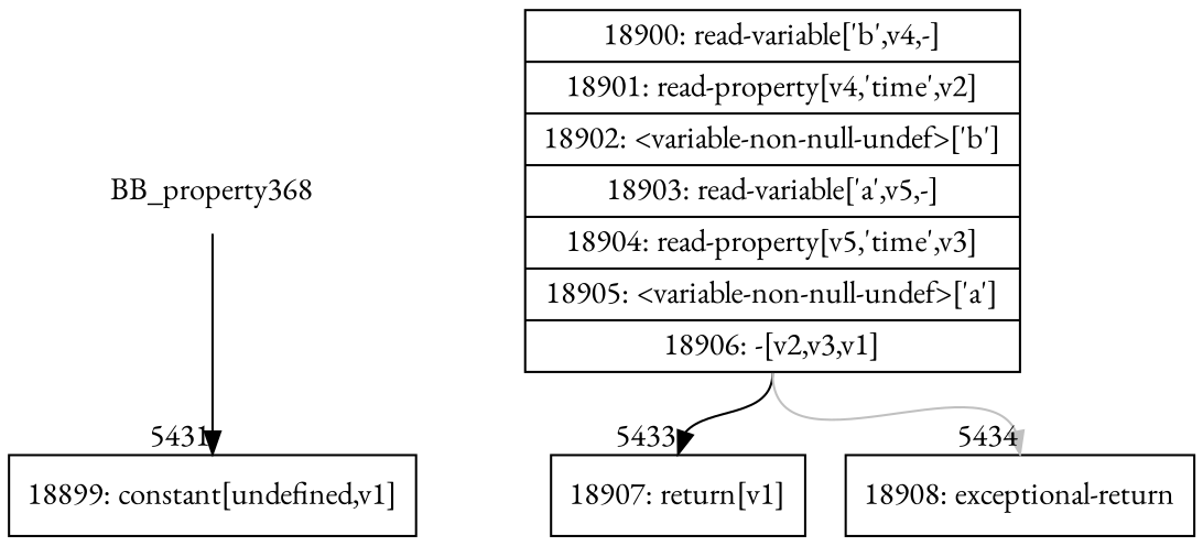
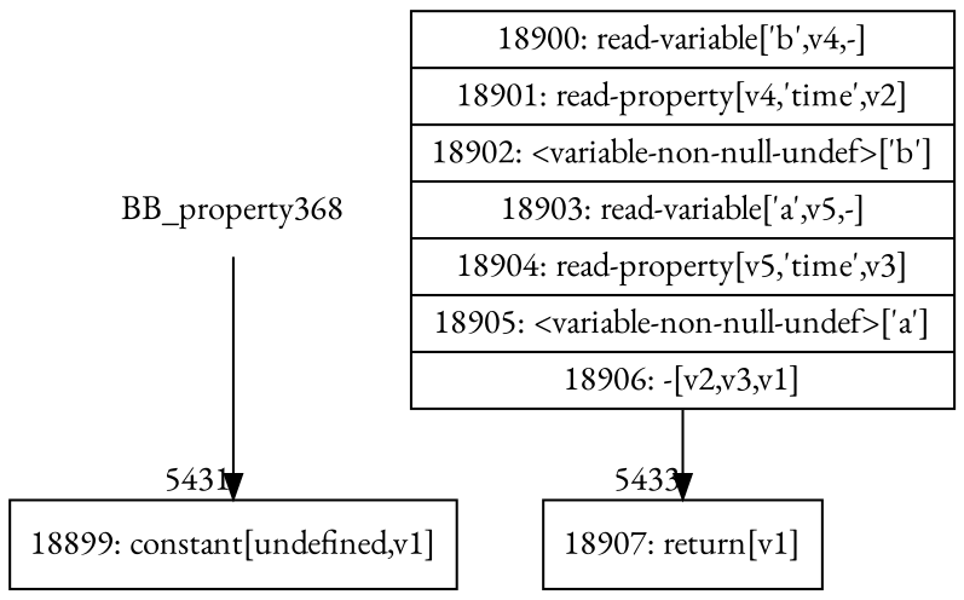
  digraph {
    fontname="EB Garamond"
    rankdir=TD
    node [fontname="EB Garamond" shape=record]
    edge [fontname="EB Garamond" headport=n tailport=s]
    n1 [label=BB_property368 shape=none]
    n2 [label="{18899: constant[undefined,v1]}"]
    n3 [label="{18900: read-variable['b',v4,-]|18901: read-property[v4,'time',v2]|18902: \<variable-non-null-undef\>['b']|18903: read-variable['a',v5,-]|18904: read-property[v5,'time',v3]|18905: \<variable-non-null-undef\>['a']|18906: -[v2,v3,v1]}"]
    n4 [label="{18907: return[v1]}"]
-   n5 [label="{18908: exceptional-return}"]
    n1 -> n2 [headlabel="    5431"]
    n3 -> n4 [headlabel="      5433"]
-   n3 -> n5 [color=gray headlabel="      5434"]
  }
